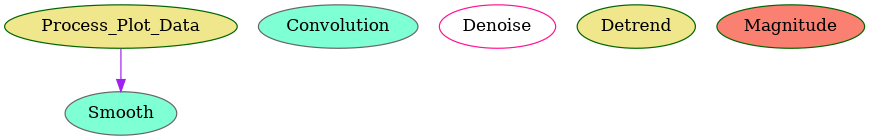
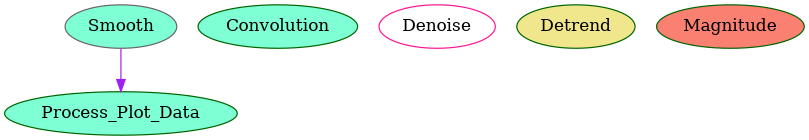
  digraph {
    node [style=filled fillcolor=khaki color=darkgreen]
-   Process_Plot_Data
+   Process_Plot_Data [fillcolor=aquamarine]
    Smooth [fillcolor=aquamarine color=gray40]
-   Convolution [fillcolor=aquamarine color=gray40]
+   Convolution [fillcolor=aquamarine]
    Denoise [fillcolor=white color=deeppink]
    Detrend
    Magnitude [fillcolor=salmon]
-   Process_Plot_Data -> Smooth [color=purple style=solid]
+   Smooth -> Process_Plot_Data [color=purple style=solid]
  }
